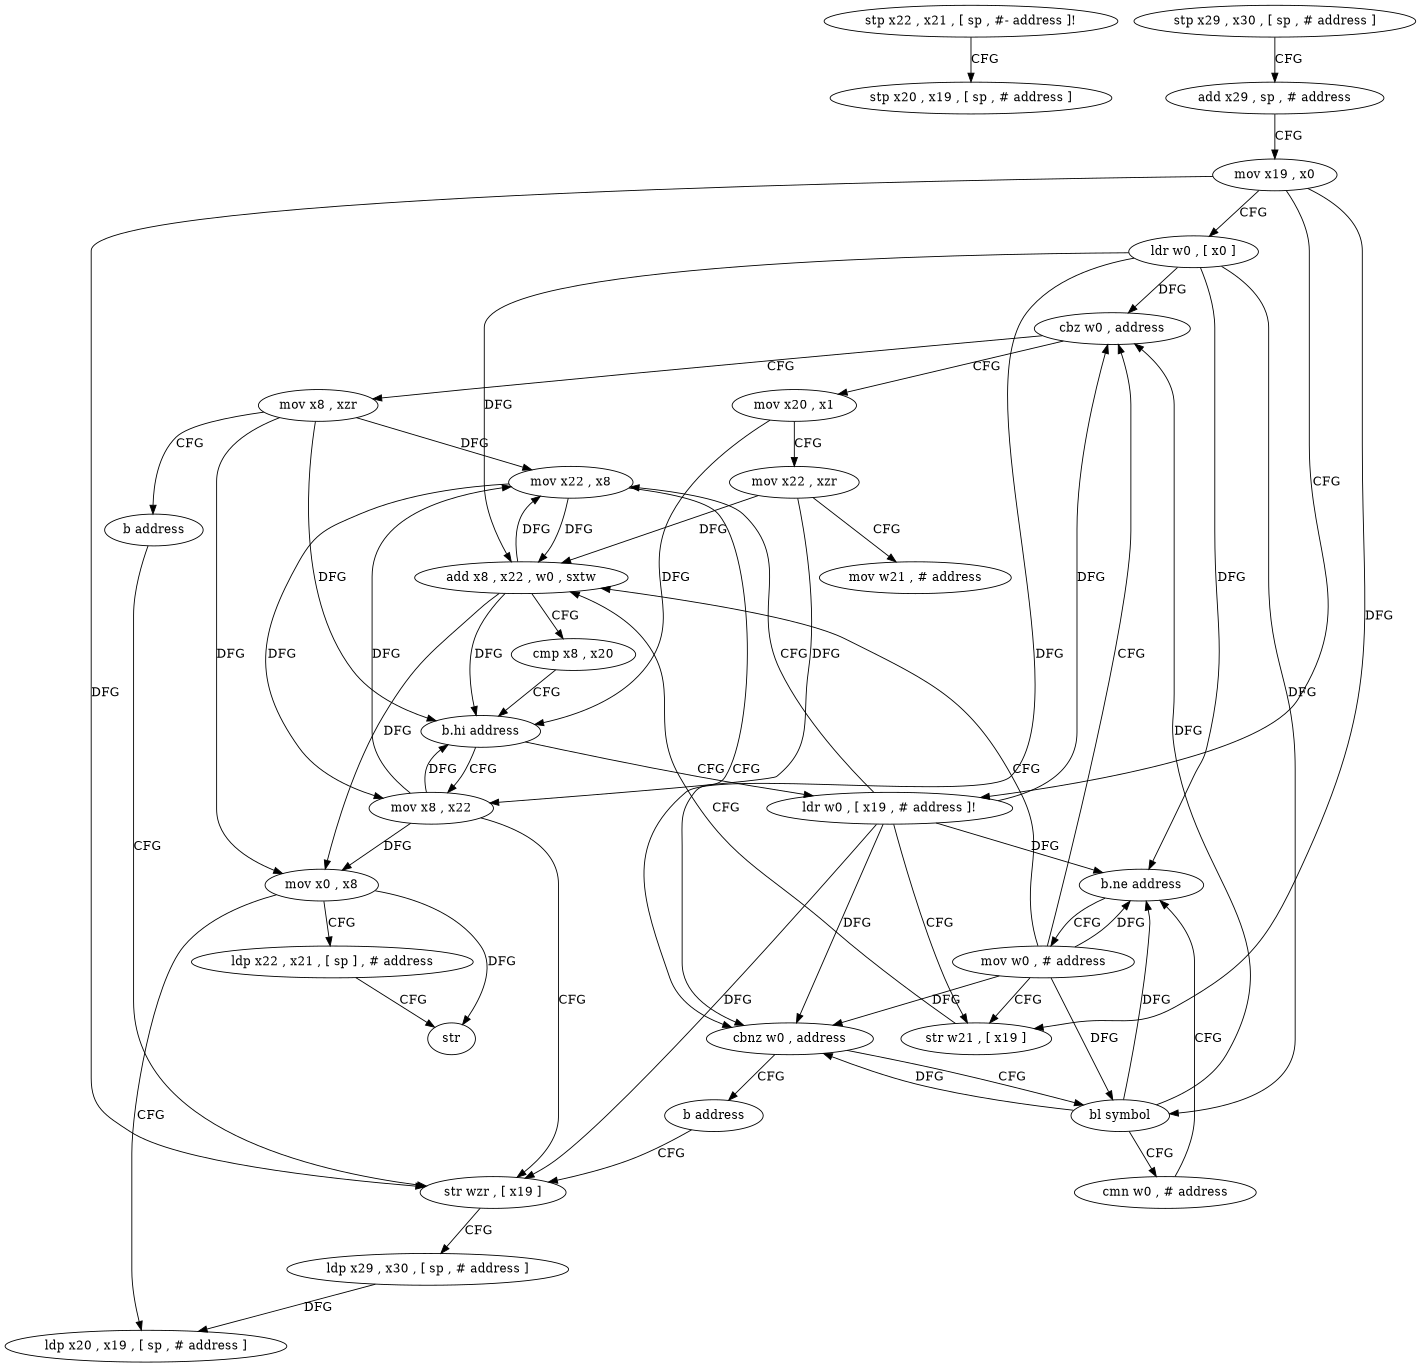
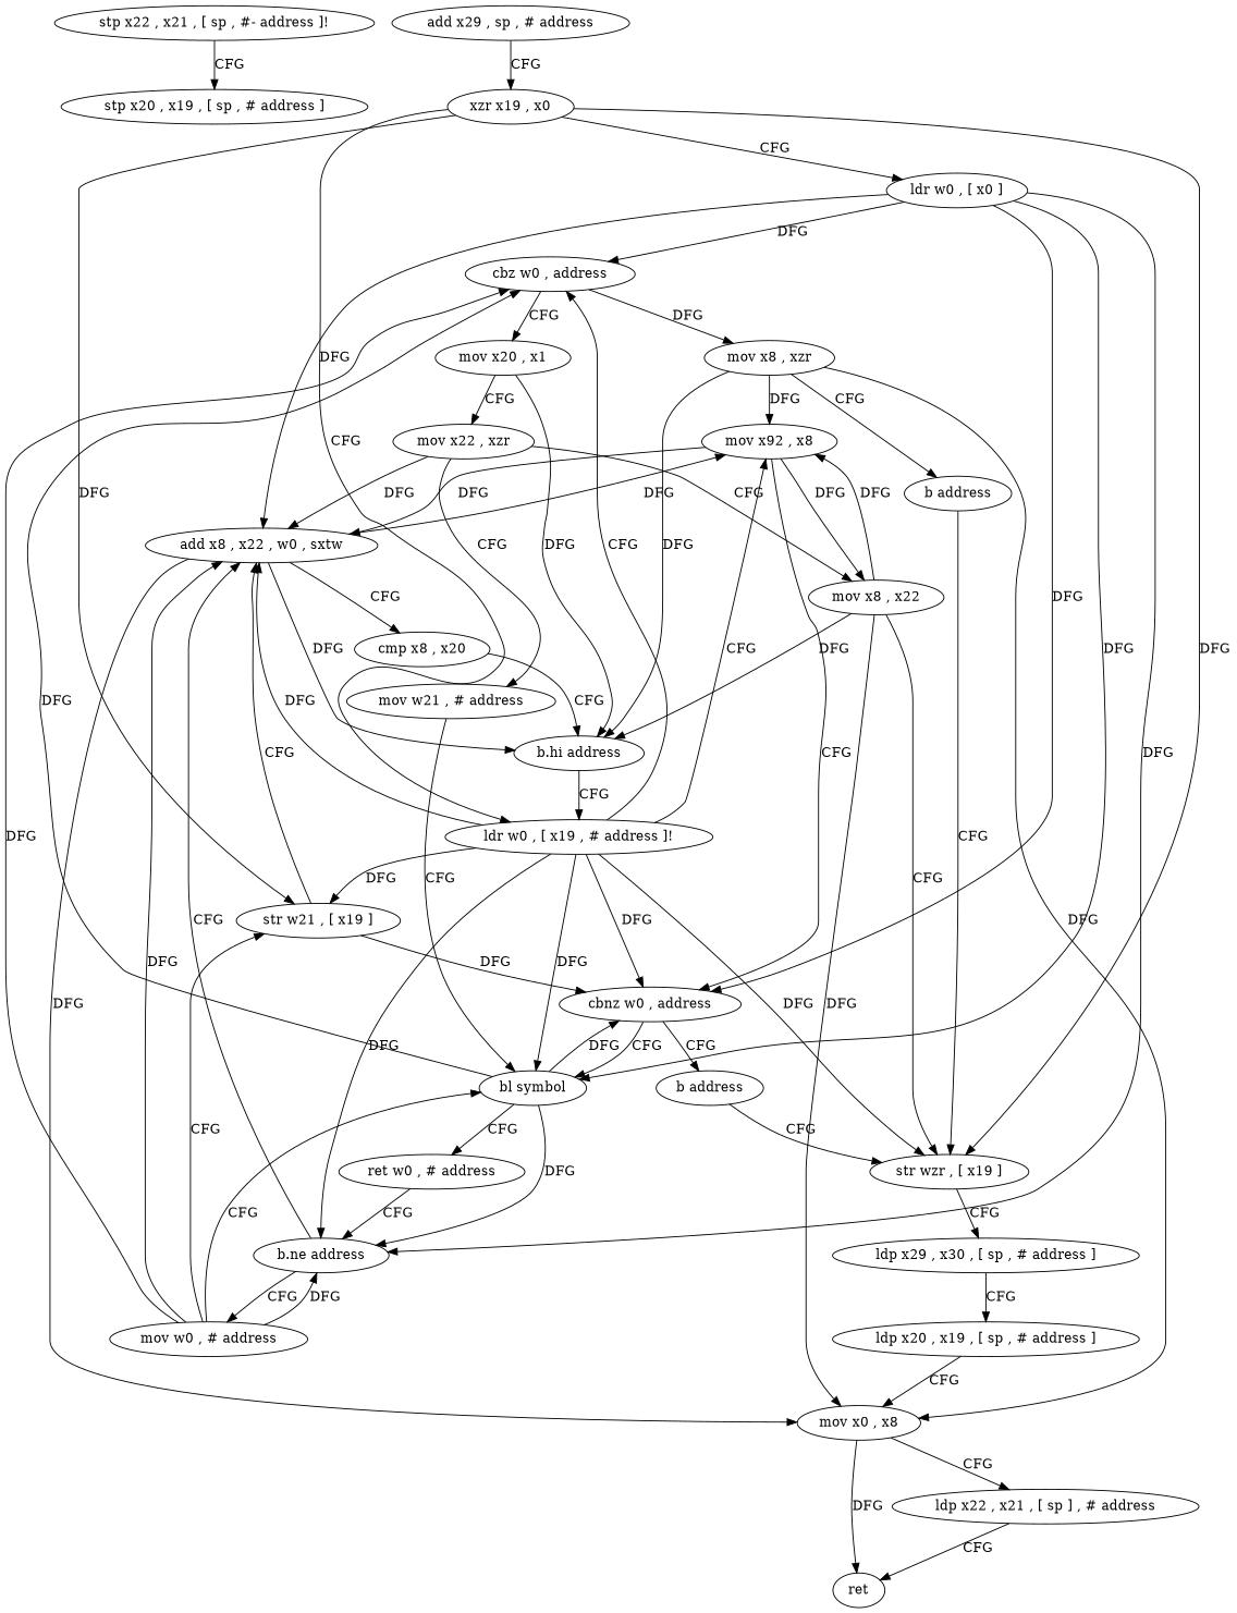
  digraph {
    n1 [label="stp x22 , x21 , [ sp , #- address ]!"]
    n2 [label="stp x20 , x19 , [ sp , # address ]"]
-   n3 [label="stp x29 , x30 , [ sp , # address ]"]
    n4 [label="add x29 , sp , # address"]
-   n5 [label="mov x19 , x0"]
+   n5 [label="xzr x19 , x0"]
    n6 [label="ldr w0 , [ x0 ]"]
    n7 [label="str wzr , [ x19 ]"]
    n8 [label="ldr w0 , [ x19 , # address ]!"]
    n9 [label="str w21 , [ x19 ]"]
    n10 [label="cbz w0 , address"]
    n11 [label="bl symbol"]
    n12 [label="add x8 , x22 , w0 , sxtw"]
    n13 [label="cbnz w0 , address"]
    n14 [label="b.ne address"]
    n15 [label="ldp x29 , x30 , [ sp , # address ]"]
-   n16 [label="mov x22 , x8"]
+   n16 [label="mov x92 , x8"]
    n17 [label="mov x8 , xzr"]
    n18 [label="mov x20 , x1"]
-   n19 [label="cmn w0 , # address"]
+   n19 [label="ret w0 , # address"]
    n20 [label="mov x0 , x8"]
    n21 [label="b.hi address"]
    n22 [label="cmp x8 , x20"]
    n23 [label="b address"]
    n24 [label="mov w0 , # address"]
    n25 [label="b address"]
    n26 [label="mov x22 , xzr"]
    n27 [label="ldp x22 , x21 , [ sp ] , # address"]
-   n28 [label=str]
+   n28 [label=ret]
    n29 [label="mov x8 , x22"]
    n30 [label="mov w21 , # address"]
    n31 [label="ldp x20 , x19 , [ sp , # address ]"]
    n1 -> n2 [label=CFG]
-   n3 -> n4 [label=CFG]
    n4 -> n5 [label=CFG]
    n5 -> n6 [label=CFG]
    n5 -> n7 [label=DFG]
    n5 -> n8 [label=CFG]
    n5 -> n9 [label=DFG]
    n6 -> n10 [label=DFG]
    n6 -> n11 [label=DFG]
    n6 -> n12 [label=DFG]
    n6 -> n13 [label=DFG]
    n6 -> n14 [label=DFG]
    n7 -> n15 [label=CFG]
    n8 -> n7 [label=DFG]
-   n8 -> n9 [label=CFG]
-   n8 -> n10 [label=DFG]
+   n8 -> n9 [label=DFG]
+   n8 -> n10 [label=CFG]
+   n8 -> n11 [label=DFG]
+   n8 -> n12 [label=DFG]
    n8 -> n13 [label=DFG]
    n8 -> n14 [label=DFG]
    n8 -> n16 [label=CFG]
    n9 -> n12 [label=CFG]
-   n10 -> n17 [label=CFG]
+   n10 -> n17 [label=DFG]
    n10 -> n18 [label=CFG]
    n11 -> n10 [label=DFG]
    n11 -> n13 [label=DFG]
    n11 -> n14 [label=DFG]
    n11 -> n19 [label=CFG]
    n12 -> n16 [label=DFG]
    n12 -> n20 [label=DFG]
    n12 -> n21 [label=DFG]
    n12 -> n22 [label=CFG]
    n13 -> n11 [label=CFG]
    n13 -> n23 [label=CFG]
+   n14 -> n12 [label=CFG]
    n14 -> n24 [label=CFG]
-   n15 -> n31 [label=DFG]
+   n15 -> n31 [label=CFG]
    n16 -> n12 [label=DFG]
    n16 -> n13 [label=CFG]
    n16 -> n29 [label=DFG]
    n17 -> n16 [label=DFG]
    n17 -> n20 [label=DFG]
    n17 -> n21 [label=DFG]
    n17 -> n25 [label=CFG]
    n18 -> n21 [label=DFG]
    n18 -> n26 [label=CFG]
    n19 -> n14 [label=CFG]
    n20 -> n27 [label=CFG]
    n20 -> n28 [label=DFG]
    n21 -> n8 [label=CFG]
-   n21 -> n29 [label=CFG]
    n22 -> n21 [label=CFG]
    n23 -> n7 [label=CFG]
    n24 -> n9 [label=CFG]
-   n24 -> n10 [label=CFG]
-   n24 -> n11 [label=DFG]
-   n24 -> n12 [label=CFG]
-   n24 -> n13 [label=DFG]
+   n24 -> n10 [label=DFG]
+   n24 -> n11 [label=CFG]
+   n24 -> n12 [label=DFG]
+   n9 -> n13 [label=DFG]
    n24 -> n14 [label=DFG]
    n25 -> n7 [label=CFG]
    n26 -> n12 [label=DFG]
-   n26 -> n29 [label=DFG]
+   n26 -> n29 [label=CFG]
    n26 -> n30 [label=CFG]
    n27 -> n28 [label=CFG]
    n29 -> n7 [label=CFG]
    n29 -> n16 [label=DFG]
    n29 -> n20 [label=DFG]
    n29 -> n21 [label=DFG]
-   n20 -> n31 [label=CFG]
+   n30 -> n11 [label=CFG]
+   n31 -> n20 [label=CFG]
  }
